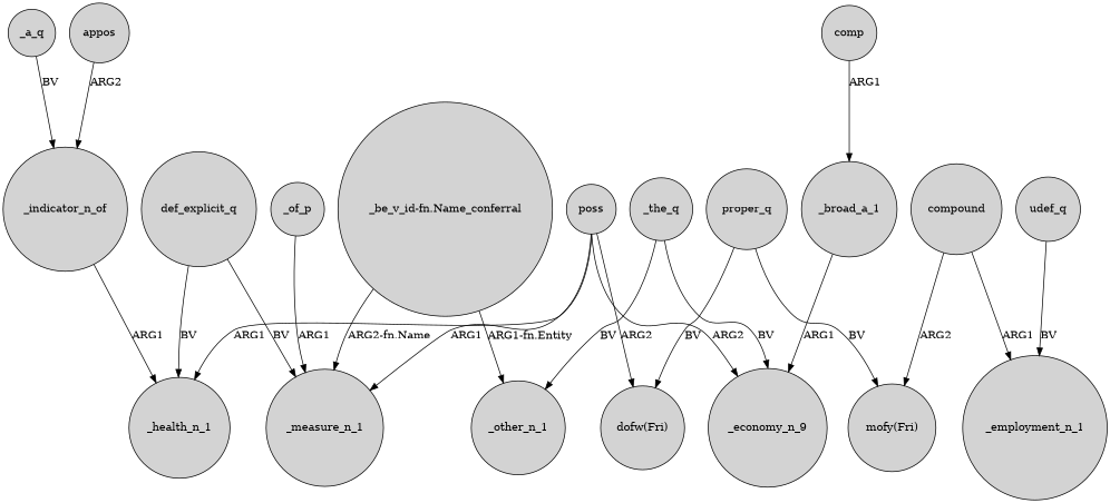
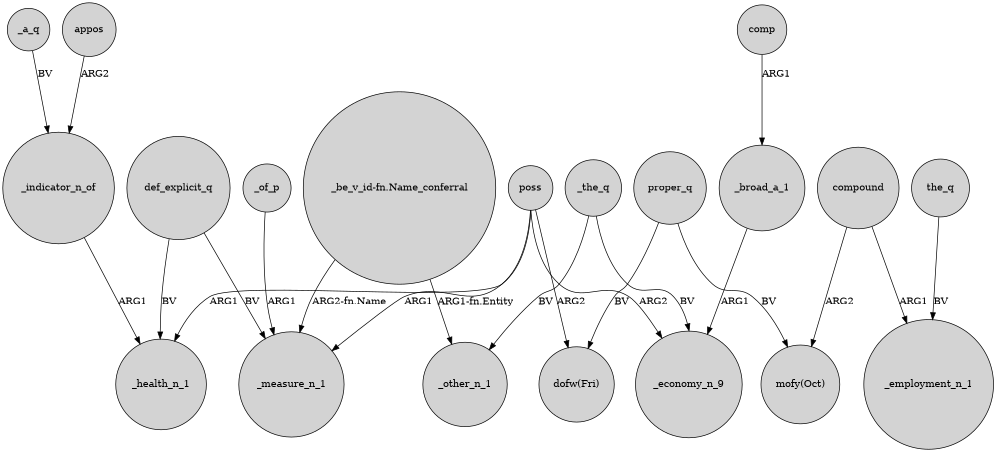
  digraph {
    node [shape=circle style=filled]
    _indicator_n_of
    _health_n_1
    proper_q
    "dofw(Fri)"
-   "mofy(Oct)" [label="mofy(Fri)"]
-   udef_q
+   "mofy(Oct)"
+   udef_q [label=the_q]
    _employment_n_1
    _a_q
    def_explicit_q
    _measure_n_1
    poss
    n12 [label=_economy_n_9]
    _the_q
    _other_n_1
    _broad_a_1
    appos
    _of_p
    "_be_v_id-fn.Name_conferral"
    comp
    compound
    _indicator_n_of -> _health_n_1 [label=ARG1]
    proper_q -> "dofw(Fri)" [label=BV]
    proper_q -> "mofy(Oct)" [label=BV]
    udef_q -> _employment_n_1 [label=BV]
    _a_q -> _indicator_n_of [label=BV]
    def_explicit_q -> _health_n_1 [label=BV]
    def_explicit_q -> _measure_n_1 [label=BV]
    poss -> _health_n_1 [label=ARG1]
    poss -> "dofw(Fri)" [label=ARG2]
    poss -> _measure_n_1 [label=ARG1]
    poss -> n12 [label=ARG2]
    _the_q -> n12 [label=BV]
    _the_q -> _other_n_1 [label=BV]
    _broad_a_1 -> n12 [label=ARG1]
    appos -> _indicator_n_of [label=ARG2]
    _of_p -> _measure_n_1 [label=ARG1]
    "_be_v_id-fn.Name_conferral" -> _measure_n_1 [label="ARG2-fn.Name"]
    "_be_v_id-fn.Name_conferral" -> _other_n_1 [label="ARG1-fn.Entity"]
    comp -> _broad_a_1 [label=ARG1]
    compound -> "mofy(Oct)" [label=ARG2]
    compound -> _employment_n_1 [label=ARG1]
  }
